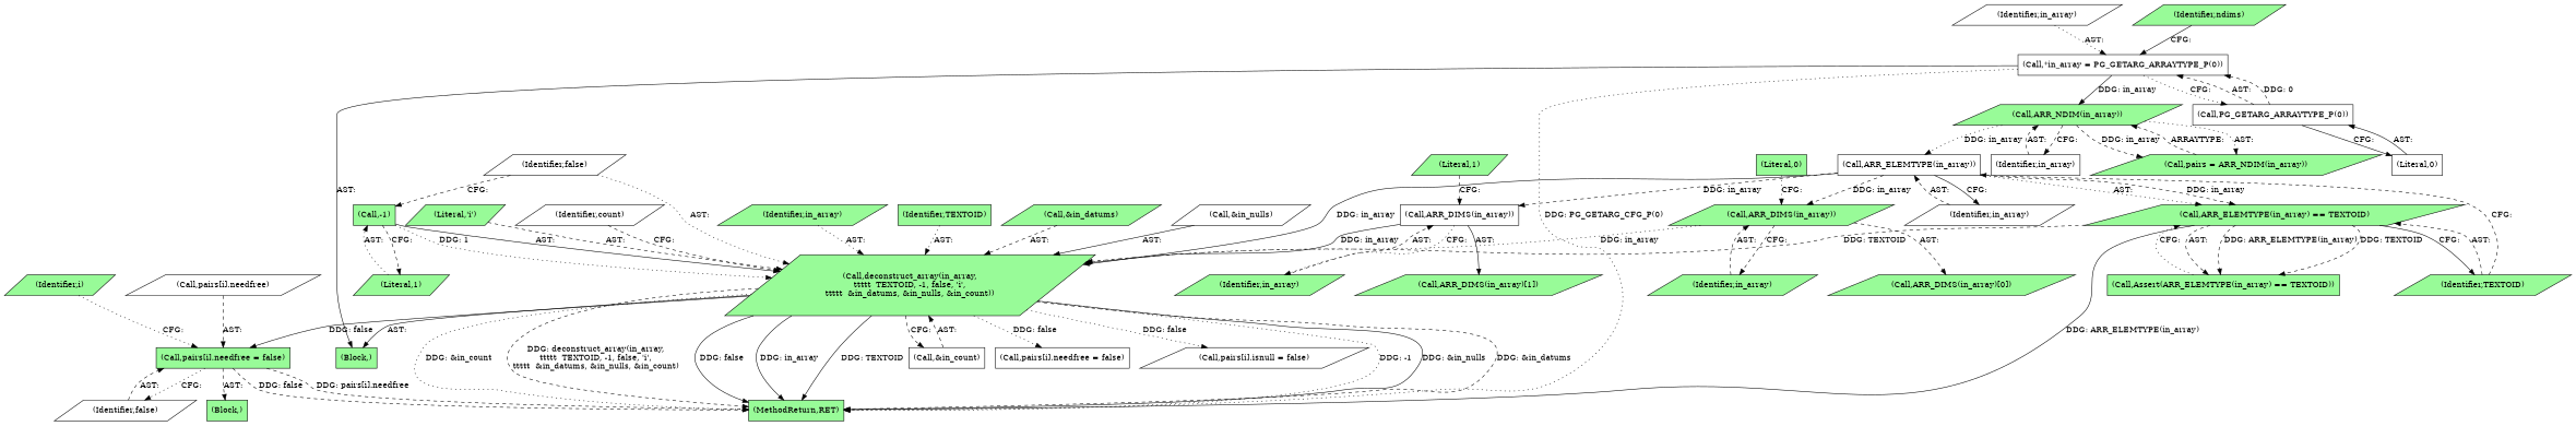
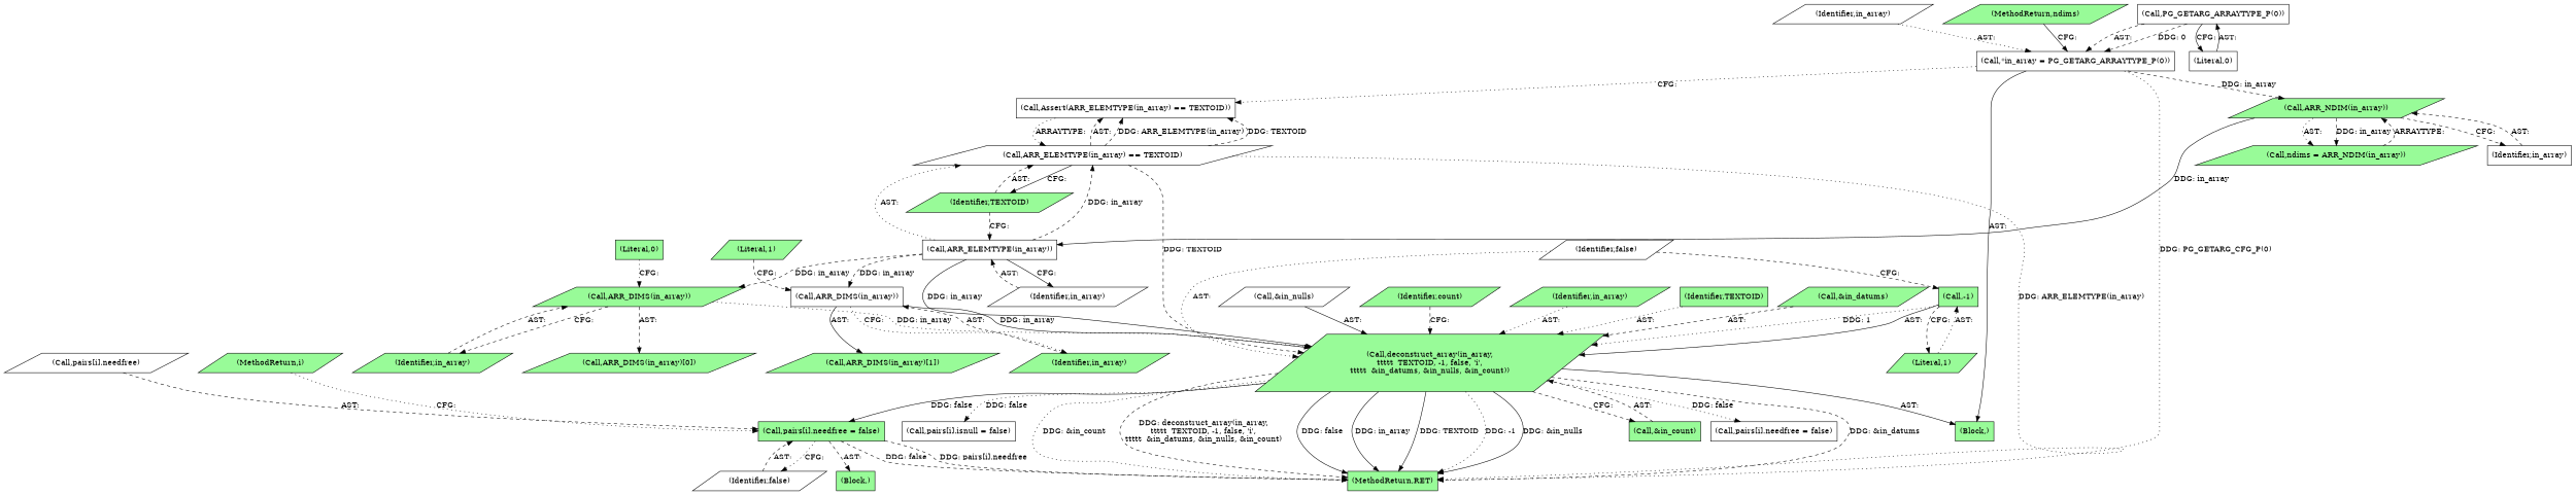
  digraph {
    node [fillcolor=palegreen shape=parallelogram style=filled]
    edge [style=dashed]
    n1 [label="(Call,pairs[i].needfree = false)" shape=box]
    n2 [fillcolor=white label="(Identifier,false)"]
    n3 [label="(Block,)" shape=box]
    n4 [label="(MethodReturn,RET)" shape=box]
    n5 [label="(Call,deconstruct_array(in_array,\n\t\t\t\t\t  TEXTOID, -1, false, 'i',\n\t\t\t\t\t  &in_datums, &in_nulls, &in_count))"]
-   n6 [fillcolor=white label="(Call,&in_count)" shape=box]
+   n6 [label="(Call,&in_count)" shape=box]
    n7 [fillcolor=white label="(Call,pairs[i].needfree = false)" shape=box]
-   n8 [fillcolor=white label="(Call,pairs[i].isnull = false)"]
+   n8 [fillcolor=white label="(Call,pairs[i].isnull = false)" shape=box]
    n9 [label="(Block,)" shape=box]
    n10 [fillcolor=white label="(Call,ARR_ELEMTYPE(in_array))" shape=box]
    n11 [fillcolor=white label="(Call,ARR_DIMS(in_array))" shape=box]
    n12 [label="(Call,ARR_DIMS(in_array))"]
-   n13 [label="(Call,ARR_ELEMTYPE(in_array) == TEXTOID)"]
+   n13 [fillcolor=white label="(Call,ARR_ELEMTYPE(in_array) == TEXTOID)"]
    n14 [fillcolor=white label="(Identifier,in_array)"]
    n15 [label="(Identifier,in_array)"]
    n16 [label="(Call,ARR_DIMS(in_array)[1])"]
    n17 [label="(Call,ARR_DIMS(in_array)[0])"]
    n18 [label="(Identifier,in_array)"]
-   n19 [label="(Call,Assert(ARR_ELEMTYPE(in_array) == TEXTOID))" shape=box]
+   n19 [fillcolor=white label="(Call,Assert(ARR_ELEMTYPE(in_array) == TEXTOID))" shape=box]
    n20 [label="(Identifier,TEXTOID)"]
    n21 [label="(Call,ARR_NDIM(in_array))"]
-   n22 [label="(Call,pairs = ARR_NDIM(in_array))"]
+   n22 [label="(Call,ndims = ARR_NDIM(in_array))"]
    n23 [fillcolor=white label="(Identifier,in_array)" shape=box]
    n24 [fillcolor=white label="(Call,*in_array = PG_GETARG_ARRAYTYPE_P(0))" shape=box]
    n25 [fillcolor=white label="(Call,PG_GETARG_ARRAYTYPE_P(0))" shape=box]
    n26 [fillcolor=white label="(Literal,0)" shape=box]
    n27 [label="(Call,-1)" shape=box]
    n28 [label="(Literal,1)"]
-   n29 [label="(Literal,'i')"]
-   n30 [fillcolor=white label="(Identifier,count)"]
-   n31 [label="(Identifier,i)"]
+   n30 [label="(Identifier,count)"]
+   n31 [label="(MethodReturn,i)"]
    n32 [label="(Literal,0)" shape=box]
    n33 [label="(Identifier,in_array)"]
    n34 [label="(Identifier,TEXTOID)" shape=box]
    n35 [label="(Literal,1)"]
    n36 [label="(Call,&in_datums)"]
    n37 [fillcolor=white label="(Call,pairs[i].needfree)"]
    n38 [fillcolor=white label="(Identifier,in_array)"]
    n39 [fillcolor=white label="(Identifier,false)"]
-   n40 [label="(Identifier,ndims)"]
+   n40 [label="(MethodReturn,ndims)"]
    n41 [fillcolor=white label="(Call,&in_nulls)"]
    n1 -> n2 [label="CFG: " style=dotted]
    n1 -> n3 [label="AST: "]
    n1 -> n4 [label="DDG: false"]
    n1 -> n4 [label="DDG: pairs[i].needfree"]
    n2 -> n1 [label="AST: "]
    n5 -> n1 [label="DDG: false" style=solid]
    n5 -> n4 [label="DDG: TEXTOID" style=solid]
    n5 -> n4 [label="DDG: -1" style=dotted]
    n5 -> n4 [label="DDG: &in_nulls" style=solid]
    n5 -> n4 [label="DDG: &in_datums"]
    n5 -> n4 [label="DDG: &in_count" style=dotted]
    n5 -> n4 [label="DDG: deconstruct_array(in_array,\n\t\t\t\t\t  TEXTOID, -1, false, 'i',\n\t\t\t\t\t  &in_datums, &in_nulls, &in_count)"]
    n5 -> n4 [label="DDG: false" style=solid]
    n5 -> n4 [label="DDG: in_array" style=solid]
    n5 -> n6 [label="CFG: "]
    n5 -> n7 [label="DDG: false" style=dotted]
    n5 -> n8 [label="DDG: false" style=dotted]
    n5 -> n9 [label="AST: " style=solid]
    n6 -> n5 [label="AST: "]
    n10 -> n5 [label="DDG: in_array" style=solid]
    n10 -> n11 [label="DDG: in_array"]
    n10 -> n12 [label="DDG: in_array"]
    n10 -> n13 [label="AST: " style=dotted]
    n10 -> n13 [label="DDG: in_array"]
    n10 -> n14 [label="CFG: " style=solid]
    n11 -> n5 [label="DDG: in_array" style=solid]
    n11 -> n15 [label="CFG: " style=dotted]
    n11 -> n16 [label="AST: " style=solid]
    n12 -> n5 [label="DDG: in_array" style=dotted]
    n12 -> n17 [label="AST: "]
    n12 -> n18 [label="CFG: "]
-   n13 -> n4 [label="DDG: ARR_ELEMTYPE(in_array)" style=solid]
+   n13 -> n4 [label="DDG: ARR_ELEMTYPE(in_array)" style=dotted]
    n13 -> n5 [label="DDG: TEXTOID"]
    n13 -> n19 [label="AST: "]
    n13 -> n19 [label="DDG: ARR_ELEMTYPE(in_array)"]
    n13 -> n19 [label="DDG: TEXTOID"]
    n13 -> n20 [label="CFG: " style=solid]
    n14 -> n10 [label="AST: "]
    n15 -> n11 [label="AST: "]
    n18 -> n12 [label="AST: "]
-   n19 -> n13 [label="CFG: " style=dotted]
+   n19 -> n13 [label="ARRAYTYPE: " style=dotted]
    n20 -> n10 [label="CFG: "]
    n20 -> n13 [label="AST: "]
-   n21 -> n10 [label="DDG: in_array" style=dotted]
+   n21 -> n10 [label="DDG: in_array" style=solid]
    n21 -> n22 [label="AST: " style=dotted]
    n21 -> n22 [label="DDG: in_array"]
    n21 -> n23 [label="CFG: "]
    n22 -> n21 [label="ARRAYTYPE: "]
    n23 -> n21 [label="AST: "]
    n24 -> n4 [label="DDG: PG_GETARG_CFG_P(0)" style=dotted]
    n24 -> n9 [label="AST: " style=solid]
-   n24 -> n21 [label="DDG: in_array" style=solid]
-   n24 -> n25 [label="CFG: " style=dotted]
+   n24 -> n21 [label="DDG: in_array"]
+   n24 -> n19 [label="CFG: " style=dotted]
    n25 -> n24 [label="AST: "]
    n25 -> n24 [label="DDG: 0"]
    n25 -> n26 [label="CFG: " style=solid]
    n26 -> n25 [label="AST: " style=solid]
    n27 -> n5 [label="AST: " style=solid]
    n27 -> n5 [label="DDG: 1" style=dotted]
    n27 -> n28 [label="CFG: "]
    n28 -> n27 [label="AST: " style=dotted]
-   n29 -> n5 [label="AST: "]
    n30 -> n5 [label="CFG: "]
    n31 -> n1 [label="CFG: " style=dotted]
    n32 -> n12 [label="CFG: " style=dotted]
    n33 -> n5 [label="AST: " style=dotted]
    n34 -> n5 [label="AST: " style=dotted]
    n35 -> n11 [label="CFG: "]
    n36 -> n5 [label="AST: "]
    n37 -> n1 [label="AST: "]
    n38 -> n24 [label="AST: " style=dotted]
    n39 -> n5 [label="AST: " style=dotted]
    n39 -> n27 [label="CFG: "]
    n40 -> n24 [label="CFG: " style=solid]
    n41 -> n5 [label="AST: " style=solid]
  }
